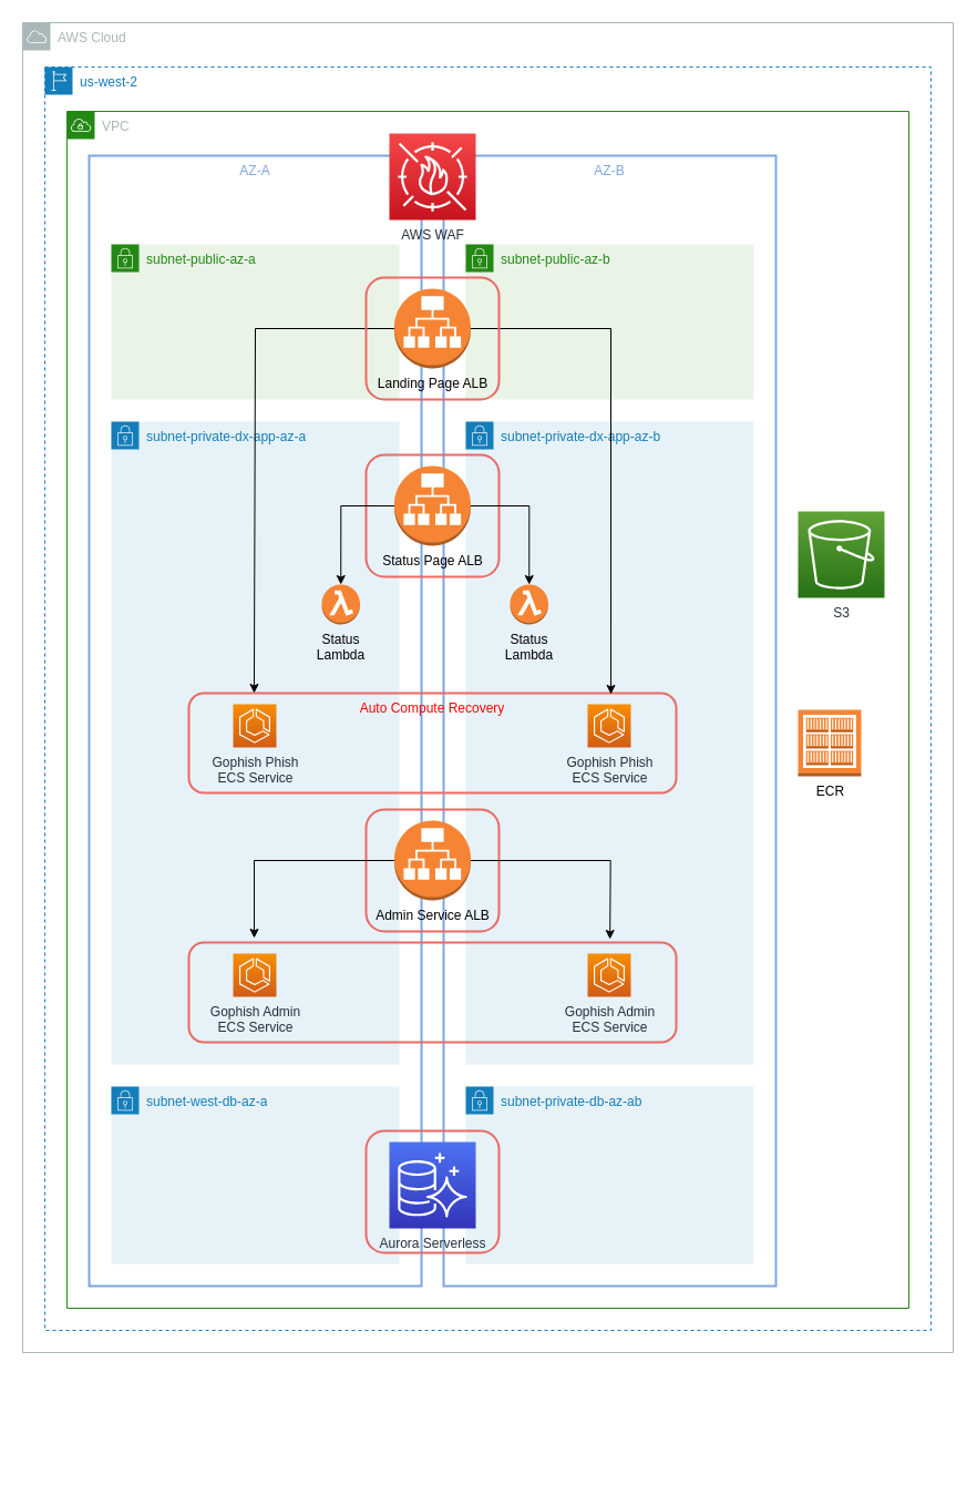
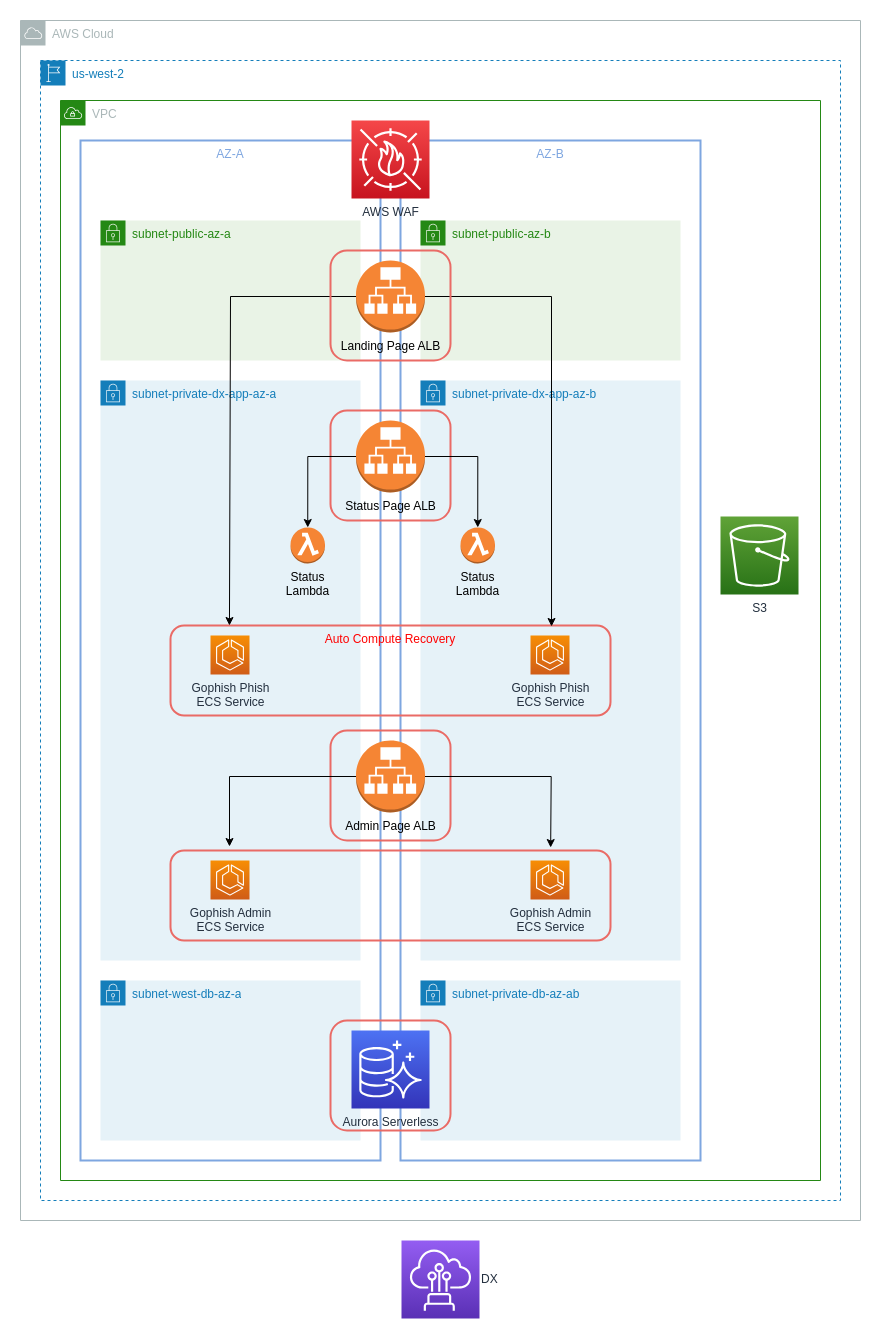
  <mxCell id="0" />
  <mxCell id="1" parent="0" />
  <mxCell id="2" value="&lt;span&gt;&lt;span&gt;&lt;span style=&quot;display: flex&quot;&gt;&lt;span class=&quot;&quot; style=&quot;overflow: hidden ; text-overflow: ellipsis&quot;&gt;subnet-west-db-az-a&lt;/span&gt;&lt;span&gt;&lt;div class=&quot;awsui-popover&quot;&gt;&lt;span class=&quot;awsui-popover__trigger&quot;&gt;&lt;span&gt;&lt;span&gt;&lt;br&gt;&lt;/span&gt;&lt;/span&gt;&lt;/span&gt;&lt;/div&gt;&lt;/span&gt;&lt;/span&gt;&lt;/span&gt;&lt;/span&gt;" style="points=[[0,0],[0.25,0],[0.5,0],[0.75,0],[1,0],[1,0.25],[1,0.5],[1,0.75],[1,1],[0.75,1],[0.5,1],[0.25,1],[0,1],[0,0.75],[0,0.5],[0,0.25]];outlineConnect=0;gradientColor=none;html=1;whiteSpace=wrap;fontSize=12;fontStyle=0;shape=mxgraph.aws4.group;grIcon=mxgraph.aws4.group_security_group;grStroke=0;strokeColor=#147EBA;fillColor=#E6F2F8;verticalAlign=top;align=left;spacingLeft=30;fontColor=#147EBA;dashed=0;" parent="1" vertex="1"><mxGeometry x="100" y="980" width="260" height="160" as="geometry" /></mxCell>
  <mxCell id="3" value="&lt;span&gt;&lt;span&gt;&lt;span style=&quot;display: flex&quot;&gt;&lt;span class=&quot;&quot; style=&quot;overflow: hidden ; text-overflow: ellipsis&quot;&gt;subnet-private-db-az-ab&lt;/span&gt;&lt;span&gt;&lt;div class=&quot;awsui-popover&quot;&gt;&lt;span class=&quot;awsui-popover__trigger&quot;&gt;&lt;span&gt;&lt;/span&gt;&lt;/span&gt;&lt;/div&gt;&lt;/span&gt;&lt;/span&gt;&lt;/span&gt;&lt;/span&gt;" style="points=[[0,0],[0.25,0],[0.5,0],[0.75,0],[1,0],[1,0.25],[1,0.5],[1,0.75],[1,1],[0.75,1],[0.5,1],[0.25,1],[0,1],[0,0.75],[0,0.5],[0,0.25]];outlineConnect=0;gradientColor=none;html=1;whiteSpace=wrap;fontSize=12;fontStyle=0;shape=mxgraph.aws4.group;grIcon=mxgraph.aws4.group_security_group;grStroke=0;strokeColor=#147EBA;fillColor=#E6F2F8;verticalAlign=top;align=left;spacingLeft=30;fontColor=#147EBA;dashed=0;" parent="1" vertex="1"><mxGeometry x="420" y="980" width="260" height="160" as="geometry" /></mxCell>
  <mxCell id="4" value="&lt;span&gt;&lt;span&gt;&lt;span style=&quot;display: flex&quot;&gt;&lt;span class=&quot;&quot; style=&quot;overflow: hidden ; text-overflow: ellipsis&quot;&gt;subnet-private-dx-app-az-a&lt;/span&gt;&lt;span&gt;&lt;div class=&quot;awsui-popover&quot;&gt;&lt;span class=&quot;awsui-popover__trigger&quot;&gt;&lt;span&gt;&lt;span&gt;&lt;br&gt;&lt;/span&gt;&lt;/span&gt;&lt;/span&gt;&lt;/div&gt;&lt;/span&gt;&lt;/span&gt;&lt;/span&gt;&lt;/span&gt;" style="points=[[0,0],[0.25,0],[0.5,0],[0.75,0],[1,0],[1,0.25],[1,0.5],[1,0.75],[1,1],[0.75,1],[0.5,1],[0.25,1],[0,1],[0,0.75],[0,0.5],[0,0.25]];outlineConnect=0;gradientColor=none;html=1;whiteSpace=wrap;fontSize=12;fontStyle=0;shape=mxgraph.aws4.group;grIcon=mxgraph.aws4.group_security_group;grStroke=0;strokeColor=#147EBA;fillColor=#E6F2F8;verticalAlign=top;align=left;spacingLeft=30;fontColor=#147EBA;dashed=0;" parent="1" vertex="1"><mxGeometry x="100" y="380" width="260" height="580" as="geometry" /></mxCell>
  <mxCell id="5" value="&lt;span&gt;&lt;span&gt;&lt;span style=&quot;display: flex&quot;&gt;&lt;span class=&quot;&quot; style=&quot;overflow: hidden ; text-overflow: ellipsis&quot;&gt;subnet-private-dx-app-az-b&lt;/span&gt;&lt;span&gt;&lt;div class=&quot;awsui-popover&quot;&gt;&lt;span class=&quot;awsui-popover__trigger&quot;&gt;&lt;span&gt;&lt;/span&gt;&lt;/span&gt;&lt;/div&gt;&lt;/span&gt;&lt;/span&gt;&lt;/span&gt;&lt;/span&gt;" style="points=[[0,0],[0.25,0],[0.5,0],[0.75,0],[1,0],[1,0.25],[1,0.5],[1,0.75],[1,1],[0.75,1],[0.5,1],[0.25,1],[0,1],[0,0.75],[0,0.5],[0,0.25]];outlineConnect=0;gradientColor=none;html=1;whiteSpace=wrap;fontSize=12;fontStyle=0;shape=mxgraph.aws4.group;grIcon=mxgraph.aws4.group_security_group;grStroke=0;strokeColor=#147EBA;fillColor=#E6F2F8;verticalAlign=top;align=left;spacingLeft=30;fontColor=#147EBA;dashed=0;" parent="1" vertex="1"><mxGeometry x="420" y="380" width="260" height="580" as="geometry" /></mxCell>
  <mxCell id="6" value="subnet-public-az-b" style="points=[[0,0],[0.25,0],[0.5,0],[0.75,0],[1,0],[1,0.25],[1,0.5],[1,0.75],[1,1],[0.75,1],[0.5,1],[0.25,1],[0,1],[0,0.75],[0,0.5],[0,0.25]];outlineConnect=0;gradientColor=none;html=1;whiteSpace=wrap;fontSize=12;fontStyle=0;shape=mxgraph.aws4.group;grIcon=mxgraph.aws4.group_security_group;grStroke=0;strokeColor=#248814;fillColor=#E9F3E6;verticalAlign=top;align=left;spacingLeft=30;fontColor=#248814;dashed=0;" parent="1" vertex="1"><mxGeometry x="420" y="220" width="260" height="140" as="geometry" /></mxCell>
  <mxCell id="7" value="subnet-public-az-a" style="points=[[0,0],[0.25,0],[0.5,0],[0.75,0],[1,0],[1,0.25],[1,0.5],[1,0.75],[1,1],[0.75,1],[0.5,1],[0.25,1],[0,1],[0,0.75],[0,0.5],[0,0.25]];outlineConnect=0;gradientColor=none;html=1;whiteSpace=wrap;fontSize=12;fontStyle=0;shape=mxgraph.aws4.group;grIcon=mxgraph.aws4.group_security_group;grStroke=0;strokeColor=#248814;fillColor=#E9F3E6;verticalAlign=top;align=left;spacingLeft=30;fontColor=#248814;dashed=0;" parent="1" vertex="1"><mxGeometry x="100" y="220" width="260" height="140" as="geometry" /></mxCell>
  <mxCell id="8" value="&lt;font color=&quot;#7EA6E0&quot;&gt;AZ-A&lt;/font&gt;" style="rounded=0;whiteSpace=wrap;html=1;fillColor=none;verticalAlign=top;fontColor=#7EA6E0;strokeColor=#7EA6E0;strokeWidth=2;" parent="1" vertex="1"><mxGeometry x="80" y="140" width="300" height="1020" as="geometry" /></mxCell>
  <mxCell id="9" value="AZ-B" style="rounded=0;whiteSpace=wrap;html=1;fillColor=none;verticalAlign=top;fontColor=#7EA6E0;strokeColor=#7EA6E0;strokeWidth=2;" parent="1" vertex="1"><mxGeometry x="400" y="140" width="300" height="1020" as="geometry" /></mxCell>
  <mxCell id="10" value="VPC" style="points=[[0,0],[0.25,0],[0.5,0],[0.75,0],[1,0],[1,0.25],[1,0.5],[1,0.75],[1,1],[0.75,1],[0.5,1],[0.25,1],[0,1],[0,0.75],[0,0.5],[0,0.25]];outlineConnect=0;gradientColor=none;html=1;whiteSpace=wrap;fontSize=12;fontStyle=0;shape=mxgraph.aws4.group;grIcon=mxgraph.aws4.group_vpc;strokeColor=#248814;fillColor=none;verticalAlign=top;align=left;spacingLeft=30;fontColor=#AAB7B8;dashed=0;" parent="1" vertex="1"><mxGeometry x="60" y="100" width="760" height="1080" as="geometry" /></mxCell>
  <mxCell id="11" value="us-west-2" style="points=[[0,0],[0.25,0],[0.5,0],[0.75,0],[1,0],[1,0.25],[1,0.5],[1,0.75],[1,1],[0.75,1],[0.5,1],[0.25,1],[0,1],[0,0.75],[0,0.5],[0,0.25]];outlineConnect=0;gradientColor=none;html=1;whiteSpace=wrap;fontSize=12;fontStyle=0;shape=mxgraph.aws4.group;grIcon=mxgraph.aws4.group_region;strokeColor=#147EBA;fillColor=none;verticalAlign=top;align=left;spacingLeft=30;fontColor=#147EBA;dashed=1;" parent="1" vertex="1"><mxGeometry x="40" y="60" width="800" height="1140" as="geometry" /></mxCell>
  <mxCell id="12" value="AWS Cloud" style="outlineConnect=0;gradientColor=none;html=1;whiteSpace=wrap;fontSize=12;fontStyle=0;shape=mxgraph.aws4.group;grIcon=mxgraph.aws4.group_aws_cloud;strokeColor=#AAB7B8;fillColor=none;verticalAlign=top;align=left;spacingLeft=30;fontColor=#AAB7B8;dashed=0;" parent="1" vertex="1"><mxGeometry x="20" y="20" width="840" height="1200" as="geometry" /></mxCell>
  <mxCell id="13" value="" style="rounded=1;whiteSpace=wrap;html=1;fontColor=#7EA6E0;strokeWidth=2;fillColor=none;strokeColor=#EA6B66;labelPosition=center;verticalLabelPosition=bottom;align=center;verticalAlign=top;" vertex="1" parent="1"><mxGeometry x="330" y="730" width="120" height="110" as="geometry" /></mxCell>
  <mxCell id="14" value="&lt;font color=&quot;#FF0000&quot;&gt;Auto Compute Recovery&lt;/font&gt;" style="rounded=1;whiteSpace=wrap;html=1;fontColor=#7EA6E0;strokeWidth=2;fillColor=none;strokeColor=#EA6B66;labelPosition=center;verticalLabelPosition=middle;align=center;verticalAlign=top;" parent="1" vertex="1"><mxGeometry x="170" y="625" width="440" height="90" as="geometry" /></mxCell>
  <mxCell id="15" value="" style="rounded=1;whiteSpace=wrap;html=1;fontColor=#7EA6E0;strokeWidth=2;fillColor=none;strokeColor=#EA6B66;labelPosition=center;verticalLabelPosition=bottom;align=center;verticalAlign=top;" parent="1" vertex="1"><mxGeometry x="170" y="850" width="440" height="90" as="geometry" /></mxCell>
  <mxCell id="16" value="" style="rounded=1;whiteSpace=wrap;html=1;fontColor=#7EA6E0;strokeWidth=2;fillColor=none;strokeColor=#EA6B66;labelPosition=center;verticalLabelPosition=bottom;align=center;verticalAlign=top;" vertex="1" parent="1"><mxGeometry x="330" y="410" width="120" height="110" as="geometry" /></mxCell>
  <mxCell id="17" style="edgeStyle=orthogonalEdgeStyle;rounded=0;orthogonalLoop=1;jettySize=auto;html=1;exitX=1;exitY=0.5;exitDx=0;exitDy=0;exitPerimeter=0;fontColor=#7EA6E0;entryX=0.864;entryY=-0.033;entryDx=0;entryDy=0;entryPerimeter=0;" parent="1" source="36" edge="1"><mxGeometry relative="1" as="geometry"><mxPoint x="424.5" y="776" as="sourcePoint" /><mxPoint x="550.16" y="847.03" as="targetPoint" /></mxGeometry></mxCell>
  <mxCell id="18" style="edgeStyle=orthogonalEdgeStyle;rounded=0;orthogonalLoop=1;jettySize=auto;html=1;fontColor=#7EA6E0;exitX=0;exitY=0.5;exitDx=0;exitDy=0;exitPerimeter=0;" parent="1" source="36" edge="1"><mxGeometry relative="1" as="geometry"><Array as="points"><mxPoint x="229" y="776" /></Array><mxPoint x="355.5" y="772" as="sourcePoint" /><mxPoint x="229" y="846" as="targetPoint" /></mxGeometry></mxCell>
  <mxCell id="19" value="&lt;div&gt;Status&lt;/div&gt;&lt;div&gt;Lambda&lt;br&gt;&lt;/div&gt;" style="outlineConnect=0;dashed=0;verticalLabelPosition=bottom;verticalAlign=top;align=center;html=1;shape=mxgraph.aws3.lambda_function;fillColor=#F58534;gradientColor=none;labelPosition=center;aspect=fixed;" parent="1" vertex="1"><mxGeometry x="290" y="527" width="34.5" height="36" as="geometry" /></mxCell>
  <mxCell id="20" style="edgeStyle=orthogonalEdgeStyle;rounded=0;orthogonalLoop=1;jettySize=auto;html=1;exitX=1;exitY=0.5;exitDx=0;exitDy=0;exitPerimeter=0;entryX=0.5;entryY=0;entryDx=0;entryDy=0;fontColor=#7EA6E0;entryPerimeter=0;" parent="1" source="22" target="33" edge="1"><mxGeometry relative="1" as="geometry"><mxPoint x="445" y="510" as="targetPoint" /></mxGeometry></mxCell>
  <mxCell id="21" style="edgeStyle=orthogonalEdgeStyle;rounded=0;orthogonalLoop=1;jettySize=auto;html=1;exitX=0;exitY=0.5;exitDx=0;exitDy=0;exitPerimeter=0;entryX=0.5;entryY=0;entryDx=0;entryDy=0;fontColor=#7EA6E0;entryPerimeter=0;" parent="1" source="22" target="19" edge="1"><mxGeometry relative="1" as="geometry"><Array as="points"><mxPoint x="307" y="456" /></Array><mxPoint x="335" y="510" as="targetPoint" /></mxGeometry></mxCell>
  <mxCell id="22" value="Status Page ALB" style="outlineConnect=0;dashed=0;verticalLabelPosition=bottom;verticalAlign=top;align=center;html=1;shape=mxgraph.aws3.application_load_balancer;fillColor=#F58534;gradientColor=none;labelPosition=center;" parent="1" vertex="1"><mxGeometry x="355.5" y="420" width="69" height="72" as="geometry" /></mxCell>
  <mxCell id="23" value="&lt;div&gt;Gophish Admin&lt;/div&gt;&lt;div&gt;ECS Service&lt;br&gt;&lt;/div&gt;" style="points=[[0,0,0],[0.25,0,0],[0.5,0,0],[0.75,0,0],[1,0,0],[0,1,0],[0.25,1,0],[0.5,1,0],[0.75,1,0],[1,1,0],[0,0.25,0],[0,0.5,0],[0,0.75,0],[1,0.25,0],[1,0.5,0],[1,0.75,0]];outlineConnect=0;fontColor=#232F3E;gradientColor=#F78E04;gradientDirection=north;fillColor=#D05C17;strokeColor=#ffffff;dashed=0;verticalLabelPosition=bottom;verticalAlign=top;align=center;html=1;fontSize=12;fontStyle=0;aspect=fixed;shape=mxgraph.aws4.resourceIcon;resIcon=mxgraph.aws4.ecs;" parent="1" vertex="1"><mxGeometry x="210" y="860" width="39" height="39" as="geometry" /></mxCell>
  <mxCell id="24" value="&lt;div&gt;Gophish Phish&lt;/div&gt;&lt;div&gt;ECS Service&lt;br&gt;&lt;/div&gt;" style="points=[[0,0,0],[0.25,0,0],[0.5,0,0],[0.75,0,0],[1,0,0],[0,1,0],[0.25,1,0],[0.5,1,0],[0.75,1,0],[1,1,0],[0,0.25,0],[0,0.5,0],[0,0.75,0],[1,0.25,0],[1,0.5,0],[1,0.75,0]];outlineConnect=0;fontColor=#232F3E;gradientColor=#F78E04;gradientDirection=north;fillColor=#D05C17;strokeColor=#ffffff;dashed=0;verticalLabelPosition=bottom;verticalAlign=top;align=center;html=1;fontSize=12;fontStyle=0;aspect=fixed;shape=mxgraph.aws4.resourceIcon;resIcon=mxgraph.aws4.ecs;" parent="1" vertex="1"><mxGeometry x="210" y="635" width="39" height="39" as="geometry" /></mxCell>
- <mxCell id="26" value="ECR" style="outlineConnect=0;dashed=0;verticalLabelPosition=bottom;verticalAlign=top;align=center;html=1;shape=mxgraph.aws3.ecr_registry;fillColor=#F58534;gradientColor=none;" parent="1" vertex="1"><mxGeometry x="720" y="640" width="57" height="60" as="geometry" /></mxCell>
- <mxCell id="27" value="&lt;div&gt;S3&lt;/div&gt;" style="points=[[0,0,0],[0.25,0,0],[0.5,0,0],[0.75,0,0],[1,0,0],[0,1,0],[0.25,1,0],[0.5,1,0],[0.75,1,0],[1,1,0],[0,0.25,0],[0,0.5,0],[0,0.75,0],[1,0.25,0],[1,0.5,0],[1,0.75,0]];outlineConnect=0;fontColor=#232F3E;gradientColor=#60A337;gradientDirection=north;fillColor=#277116;strokeColor=#ffffff;dashed=0;verticalLabelPosition=bottom;verticalAlign=top;align=center;html=1;fontSize=12;fontStyle=0;aspect=fixed;shape=mxgraph.aws4.resourceIcon;resIcon=mxgraph.aws4.s3;" parent="1" vertex="1"><mxGeometry x="720" y="461" width="78" height="78" as="geometry" /></mxCell>
+ <mxCell id="25" value="DX" style="points=[[0,0,0],[0.25,0,0],[0.5,0,0],[0.75,0,0],[1,0,0],[0,1,0],[0.25,1,0],[0.5,1,0],[0.75,1,0],[1,1,0],[0,0.25,0],[0,0.5,0],[0,0.75,0],[1,0.25,0],[1,0.5,0],[1,0.75,0]];outlineConnect=0;fontColor=#232F3E;gradientColor=#945DF2;gradientDirection=north;fillColor=#5A30B5;strokeColor=#ffffff;dashed=0;verticalLabelPosition=middle;verticalAlign=middle;align=left;html=1;fontSize=12;fontStyle=0;aspect=fixed;shape=mxgraph.aws4.resourceIcon;resIcon=mxgraph.aws4.direct_connect;labelPosition=right;" parent="1" vertex="1"><mxGeometry x="401" y="1240" width="78" height="78" as="geometry" /></mxCell>
+ <mxCell id="27" value="&lt;div&gt;S3&lt;/div&gt;" style="points=[[0,0,0],[0.25,0,0],[0.5,0,0],[0.75,0,0],[1,0,0],[0,1,0],[0.25,1,0],[0.5,1,0],[0.75,1,0],[1,1,0],[0,0.25,0],[0,0.5,0],[0,0.75,0],[1,0.25,0],[1,0.5,0],[1,0.75,0]];outlineConnect=0;fontColor=#232F3E;gradientColor=#60A337;gradientDirection=north;fillColor=#277116;strokeColor=#ffffff;dashed=0;verticalLabelPosition=bottom;verticalAlign=top;align=center;html=1;fontSize=12;fontStyle=0;aspect=fixed;shape=mxgraph.aws4.resourceIcon;resIcon=mxgraph.aws4.s3;" parent="1" vertex="1"><mxGeometry x="720" y="516" width="78" height="78" as="geometry" /></mxCell>
  <mxCell id="28" value="AWS WAF" style="points=[[0,0,0],[0.25,0,0],[0.5,0,0],[0.75,0,0],[1,0,0],[0,1,0],[0.25,1,0],[0.5,1,0],[0.75,1,0],[1,1,0],[0,0.25,0],[0,0.5,0],[0,0.75,0],[1,0.25,0],[1,0.5,0],[1,0.75,0]];outlineConnect=0;fontColor=#232F3E;gradientColor=#F54749;gradientDirection=north;fillColor=#C7131F;strokeColor=#ffffff;dashed=0;verticalLabelPosition=bottom;verticalAlign=top;align=center;html=1;fontSize=12;fontStyle=0;aspect=fixed;shape=mxgraph.aws4.resourceIcon;resIcon=mxgraph.aws4.waf;" parent="1" vertex="1"><mxGeometry x="351" y="120" width="78" height="78" as="geometry" /></mxCell>
  <mxCell id="29" style="edgeStyle=orthogonalEdgeStyle;rounded=0;orthogonalLoop=1;jettySize=auto;html=1;exitX=1;exitY=0.5;exitDx=0;exitDy=0;exitPerimeter=0;fontColor=#7EA6E0;entryX=0.866;entryY=0.011;entryDx=0;entryDy=0;entryPerimeter=0;" parent="1" source="31" target="14" edge="1"><mxGeometry relative="1" as="geometry" /></mxCell>
  <mxCell id="30" style="edgeStyle=orthogonalEdgeStyle;rounded=0;orthogonalLoop=1;jettySize=auto;html=1;exitX=0;exitY=0.5;exitDx=0;exitDy=0;exitPerimeter=0;entryX=0.134;entryY=0;entryDx=0;entryDy=0;entryPerimeter=0;fontColor=#7EA6E0;" parent="1" source="31" target="14" edge="1"><mxGeometry relative="1" as="geometry"><Array as="points"><mxPoint x="230" y="296" /></Array></mxGeometry></mxCell>
  <mxCell id="31" value="Landing Page ALB" style="outlineConnect=0;dashed=0;verticalLabelPosition=bottom;verticalAlign=top;align=center;html=1;shape=mxgraph.aws3.application_load_balancer;fillColor=#F58534;gradientColor=none;" parent="1" vertex="1"><mxGeometry x="355.5" y="260" width="69" height="72" as="geometry" /></mxCell>
  <mxCell id="32" value="Aurora Serverless" style="points=[[0,0,0],[0.25,0,0],[0.5,0,0],[0.75,0,0],[1,0,0],[0,1,0],[0.25,1,0],[0.5,1,0],[0.75,1,0],[1,1,0],[0,0.25,0],[0,0.5,0],[0,0.75,0],[1,0.25,0],[1,0.5,0],[1,0.75,0]];outlineConnect=0;fontColor=#232F3E;gradientColor=#4D72F3;gradientDirection=north;fillColor=#3334B9;strokeColor=#ffffff;dashed=0;verticalLabelPosition=bottom;verticalAlign=top;align=center;html=1;fontSize=12;fontStyle=0;aspect=fixed;shape=mxgraph.aws4.resourceIcon;resIcon=mxgraph.aws4.aurora;" parent="1" vertex="1"><mxGeometry x="351" y="1030" width="78" height="78" as="geometry" /></mxCell>
  <mxCell id="33" value="&lt;div&gt;Status&lt;/div&gt;&lt;div&gt;Lambda&lt;br&gt;&lt;/div&gt;" style="outlineConnect=0;dashed=0;verticalLabelPosition=bottom;verticalAlign=top;align=center;html=1;shape=mxgraph.aws3.lambda_function;fillColor=#F58534;gradientColor=none;labelPosition=center;aspect=fixed;" parent="1" vertex="1"><mxGeometry x="460" y="527" width="34.5" height="36" as="geometry" /></mxCell>
  <mxCell id="34" value="&lt;div&gt;Gophish Phish&lt;/div&gt;&lt;div&gt;ECS Service&lt;br&gt;&lt;/div&gt;" style="points=[[0,0,0],[0.25,0,0],[0.5,0,0],[0.75,0,0],[1,0,0],[0,1,0],[0.25,1,0],[0.5,1,0],[0.75,1,0],[1,1,0],[0,0.25,0],[0,0.5,0],[0,0.75,0],[1,0.25,0],[1,0.5,0],[1,0.75,0]];outlineConnect=0;fontColor=#232F3E;gradientColor=#F78E04;gradientDirection=north;fillColor=#D05C17;strokeColor=#ffffff;dashed=0;verticalLabelPosition=bottom;verticalAlign=top;align=center;html=1;fontSize=12;fontStyle=0;aspect=fixed;shape=mxgraph.aws4.resourceIcon;resIcon=mxgraph.aws4.ecs;" parent="1" vertex="1"><mxGeometry x="530" y="635" width="39" height="39" as="geometry" /></mxCell>
  <mxCell id="35" value="&lt;div&gt;Gophish Admin&lt;/div&gt;&lt;div&gt;ECS Service&lt;br&gt;&lt;/div&gt;" style="points=[[0,0,0],[0.25,0,0],[0.5,0,0],[0.75,0,0],[1,0,0],[0,1,0],[0.25,1,0],[0.5,1,0],[0.75,1,0],[1,1,0],[0,0.25,0],[0,0.5,0],[0,0.75,0],[1,0.25,0],[1,0.5,0],[1,0.75,0]];outlineConnect=0;fontColor=#232F3E;gradientColor=#F78E04;gradientDirection=north;fillColor=#D05C17;strokeColor=#ffffff;dashed=0;verticalLabelPosition=bottom;verticalAlign=top;align=center;html=1;fontSize=12;fontStyle=0;aspect=fixed;shape=mxgraph.aws4.resourceIcon;resIcon=mxgraph.aws4.ecs;" parent="1" vertex="1"><mxGeometry x="530" y="860" width="39" height="39" as="geometry" /></mxCell>
- <mxCell id="36" value="Admin Service ALB" style="outlineConnect=0;dashed=0;verticalLabelPosition=bottom;verticalAlign=top;align=center;html=1;shape=mxgraph.aws3.application_load_balancer;fillColor=#F58534;gradientColor=none;" parent="1" vertex="1"><mxGeometry x="355.5" y="740" width="69" height="72" as="geometry" /></mxCell>
+ <mxCell id="36" value="Admin Page ALB" style="outlineConnect=0;dashed=0;verticalLabelPosition=bottom;verticalAlign=top;align=center;html=1;shape=mxgraph.aws3.application_load_balancer;fillColor=#F58534;gradientColor=none;" parent="1" vertex="1"><mxGeometry x="355.5" y="740" width="69" height="72" as="geometry" /></mxCell>
  <mxCell id="37" value="" style="rounded=1;whiteSpace=wrap;html=1;fontColor=#7EA6E0;strokeWidth=2;fillColor=none;strokeColor=#EA6B66;labelPosition=center;verticalLabelPosition=bottom;align=center;verticalAlign=top;fontStyle=1" vertex="1" parent="1"><mxGeometry x="330" y="250" width="120" height="110" as="geometry" /></mxCell>
  <mxCell id="38" value="" style="rounded=1;whiteSpace=wrap;html=1;fontColor=#7EA6E0;strokeWidth=2;fillColor=none;strokeColor=#EA6B66;labelPosition=center;verticalLabelPosition=bottom;align=center;verticalAlign=top;" vertex="1" parent="1"><mxGeometry x="330" y="1020" width="120" height="110" as="geometry" /></mxCell>
